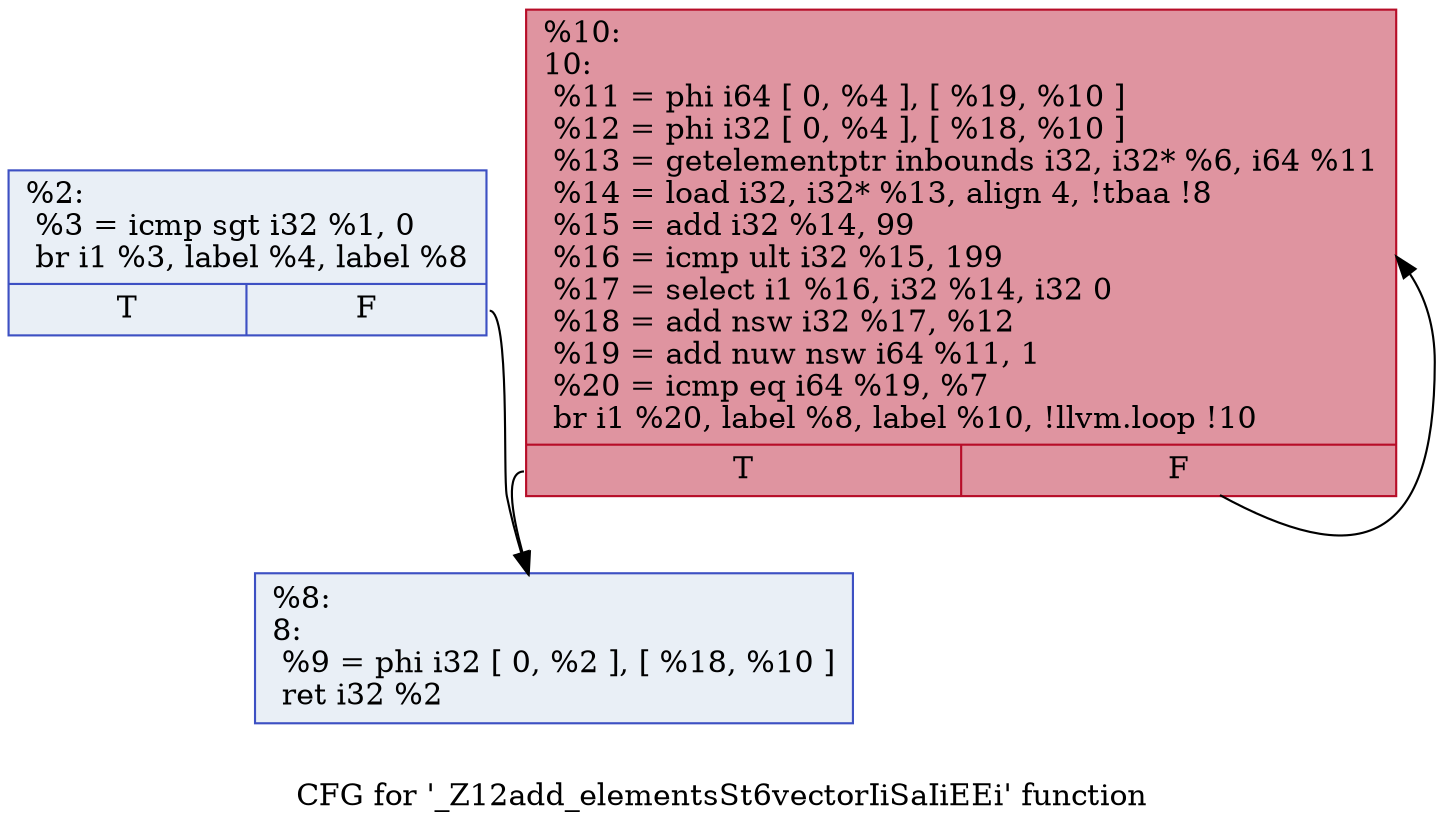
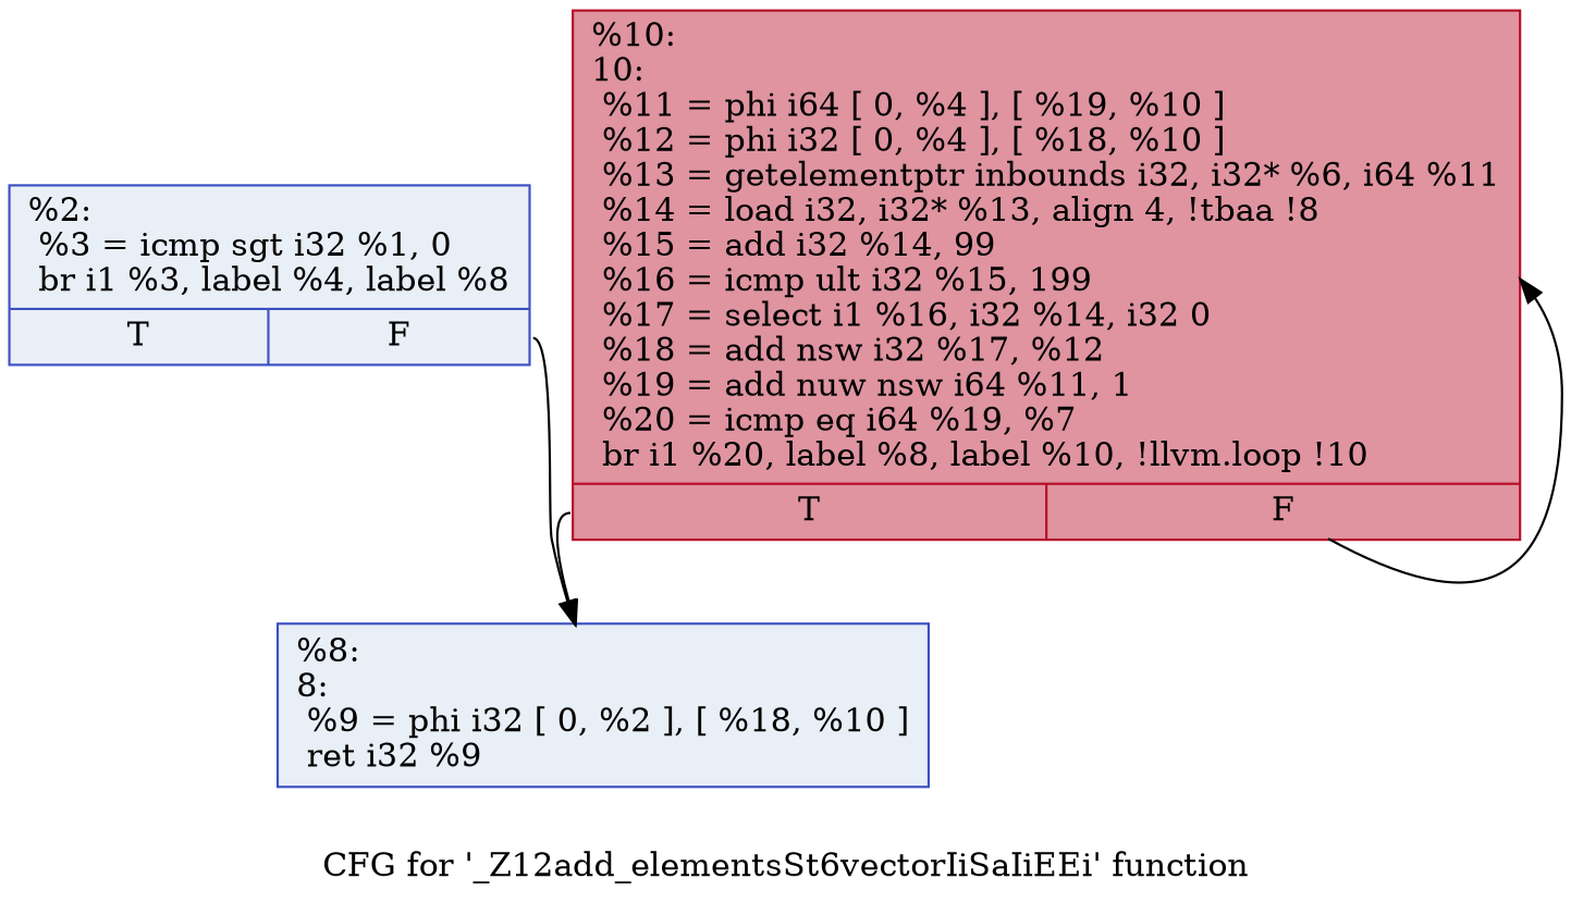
  digraph {
    label="CFG for '_Z12add_elementsSt6vectorIiSaIiEEi' function"
    node [color="#3d50c3ff" fillcolor="#cedaeb70" shape=record style=filled]
    edge [tailport=s1]
    n1 [label="{%2:\l  %3 = icmp sgt i32 %1, 0\l  br i1 %3, label %4, label %8\l|{<s0>T|<s1>F}}"]
-   n2 [label="{%8:\l8:                                                \l  %9 = phi i32 [ 0, %2 ], [ %18, %10 ]\l  ret i32 %2\l}"]
+   n2 [label="{%8:\l8:                                                \l  %9 = phi i32 [ 0, %2 ], [ %18, %10 ]\l  ret i32 %9\l}"]
    n3 [color="#b70d28ff" fillcolor="#b70d2870" label="{%10:\l10:                                               \l  %11 = phi i64 [ 0, %4 ], [ %19, %10 ]\l  %12 = phi i32 [ 0, %4 ], [ %18, %10 ]\l  %13 = getelementptr inbounds i32, i32* %6, i64 %11\l  %14 = load i32, i32* %13, align 4, !tbaa !8\l  %15 = add i32 %14, 99\l  %16 = icmp ult i32 %15, 199\l  %17 = select i1 %16, i32 %14, i32 0\l  %18 = add nsw i32 %17, %12\l  %19 = add nuw nsw i64 %11, 1\l  %20 = icmp eq i64 %19, %7\l  br i1 %20, label %8, label %10, !llvm.loop !10\l|{<s0>T|<s1>F}}"]
    n1 -> n2
    n3 -> n2 [tailport=s0]
    n3 -> n3
  }
